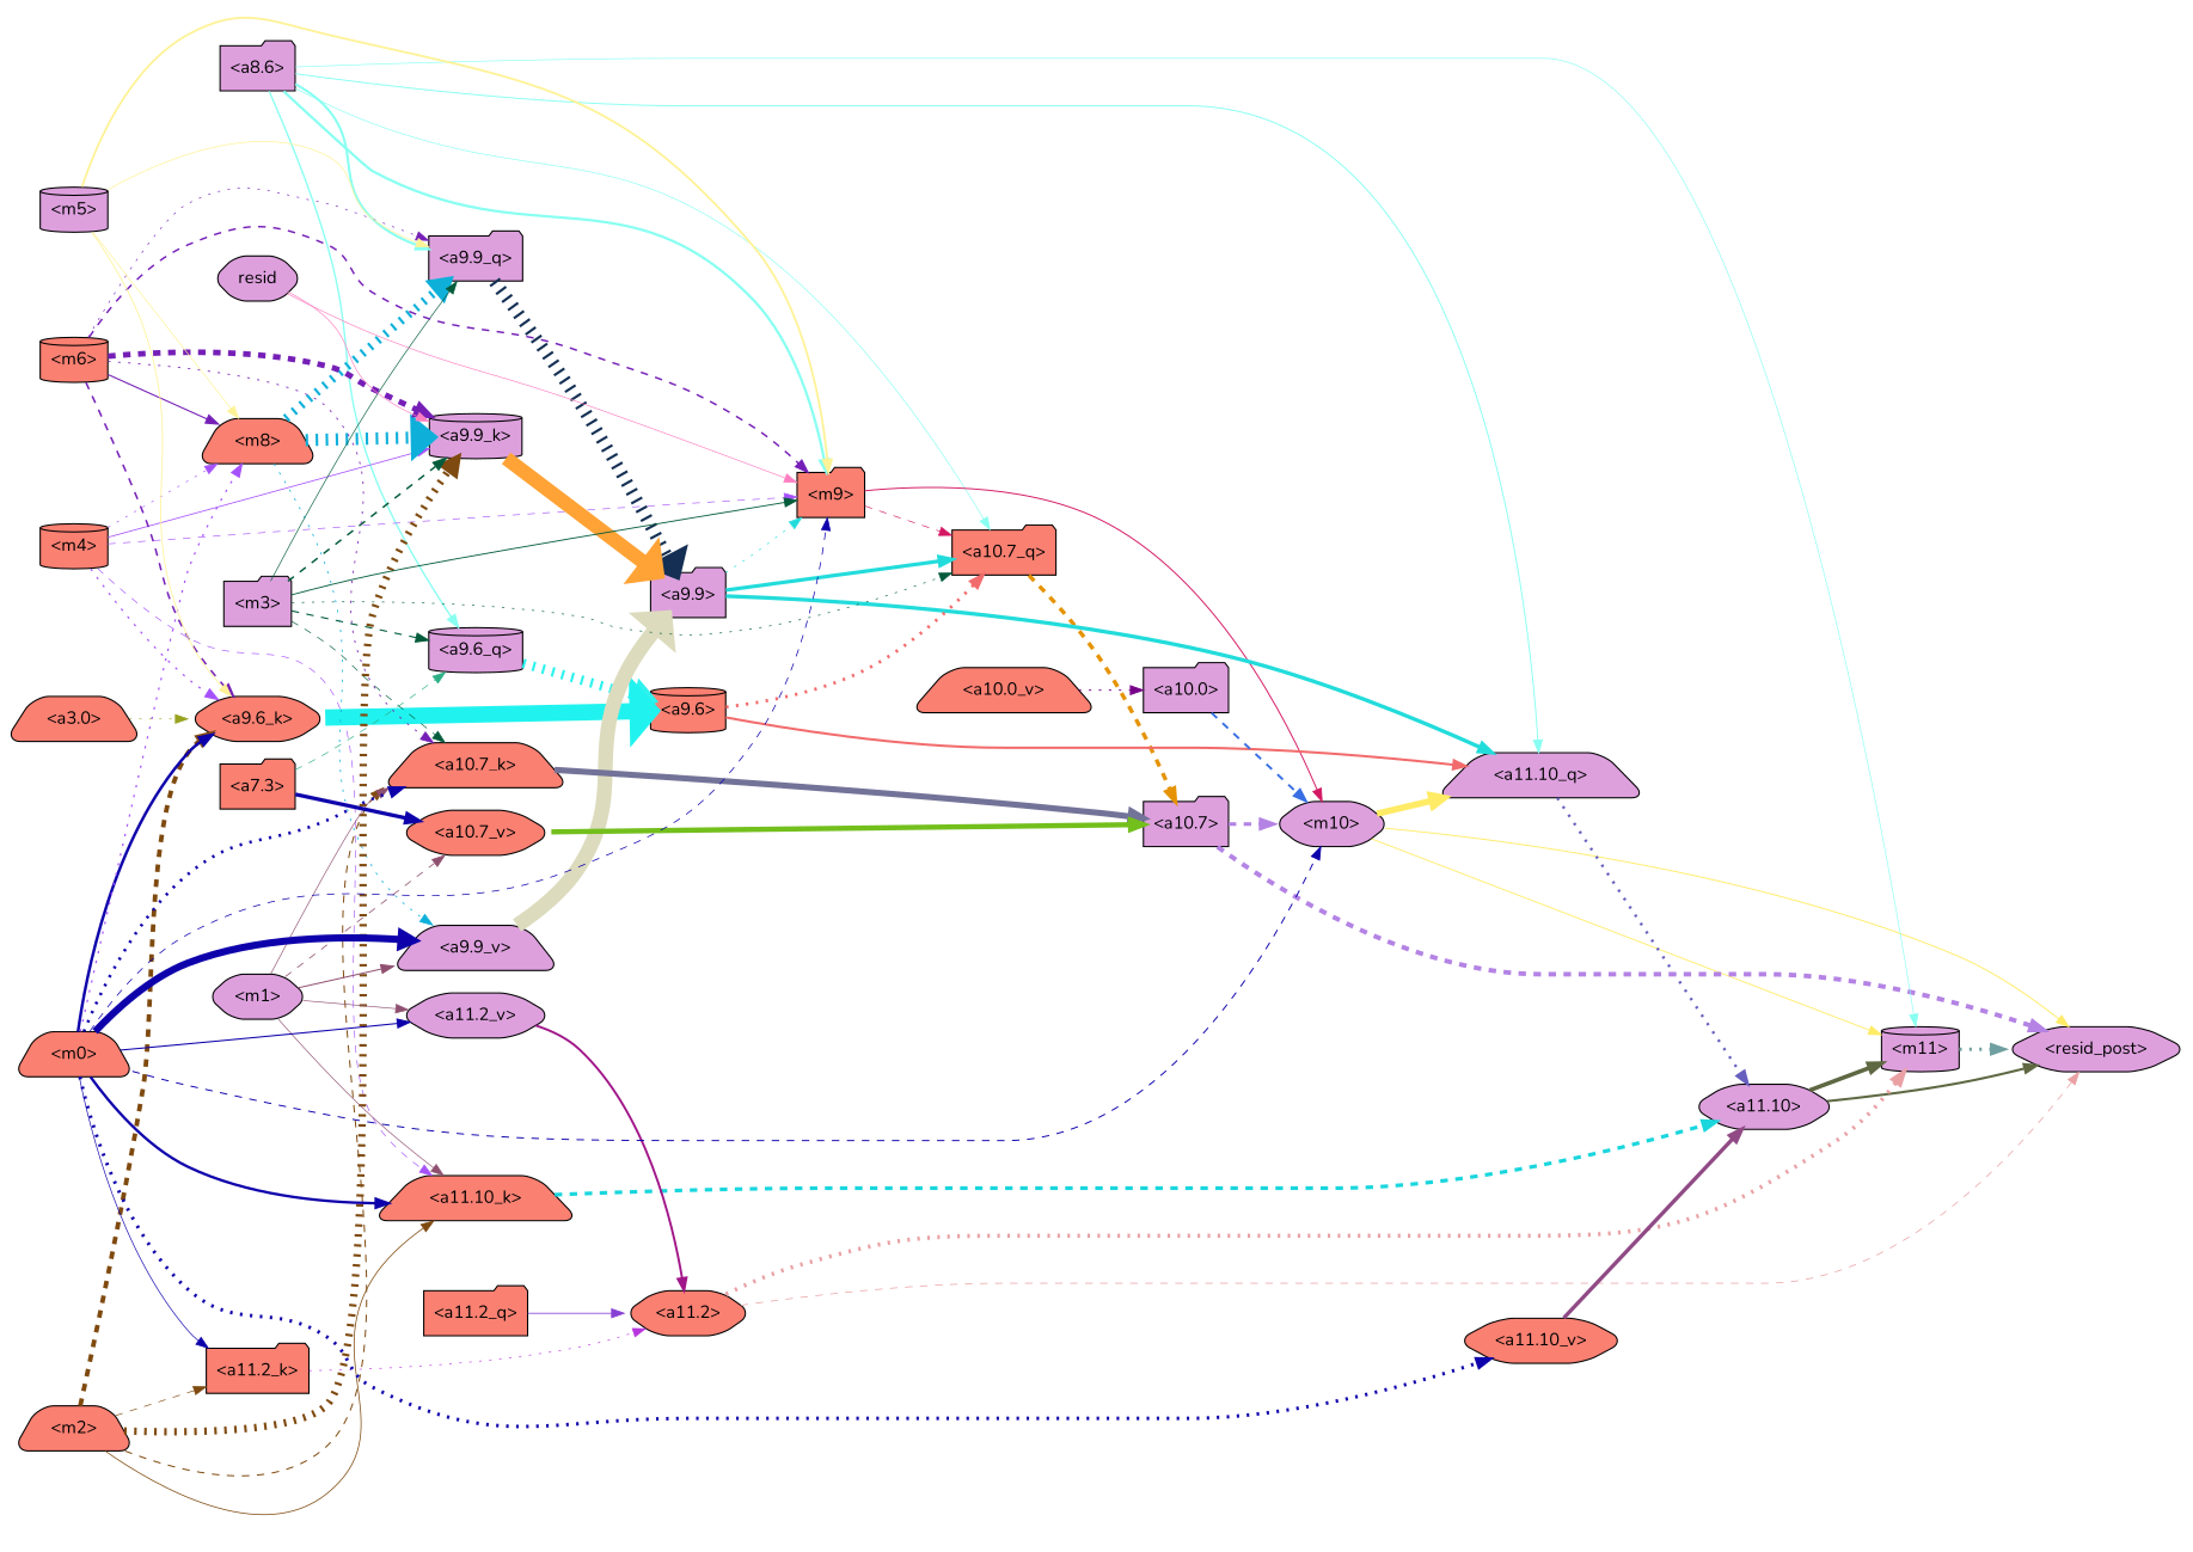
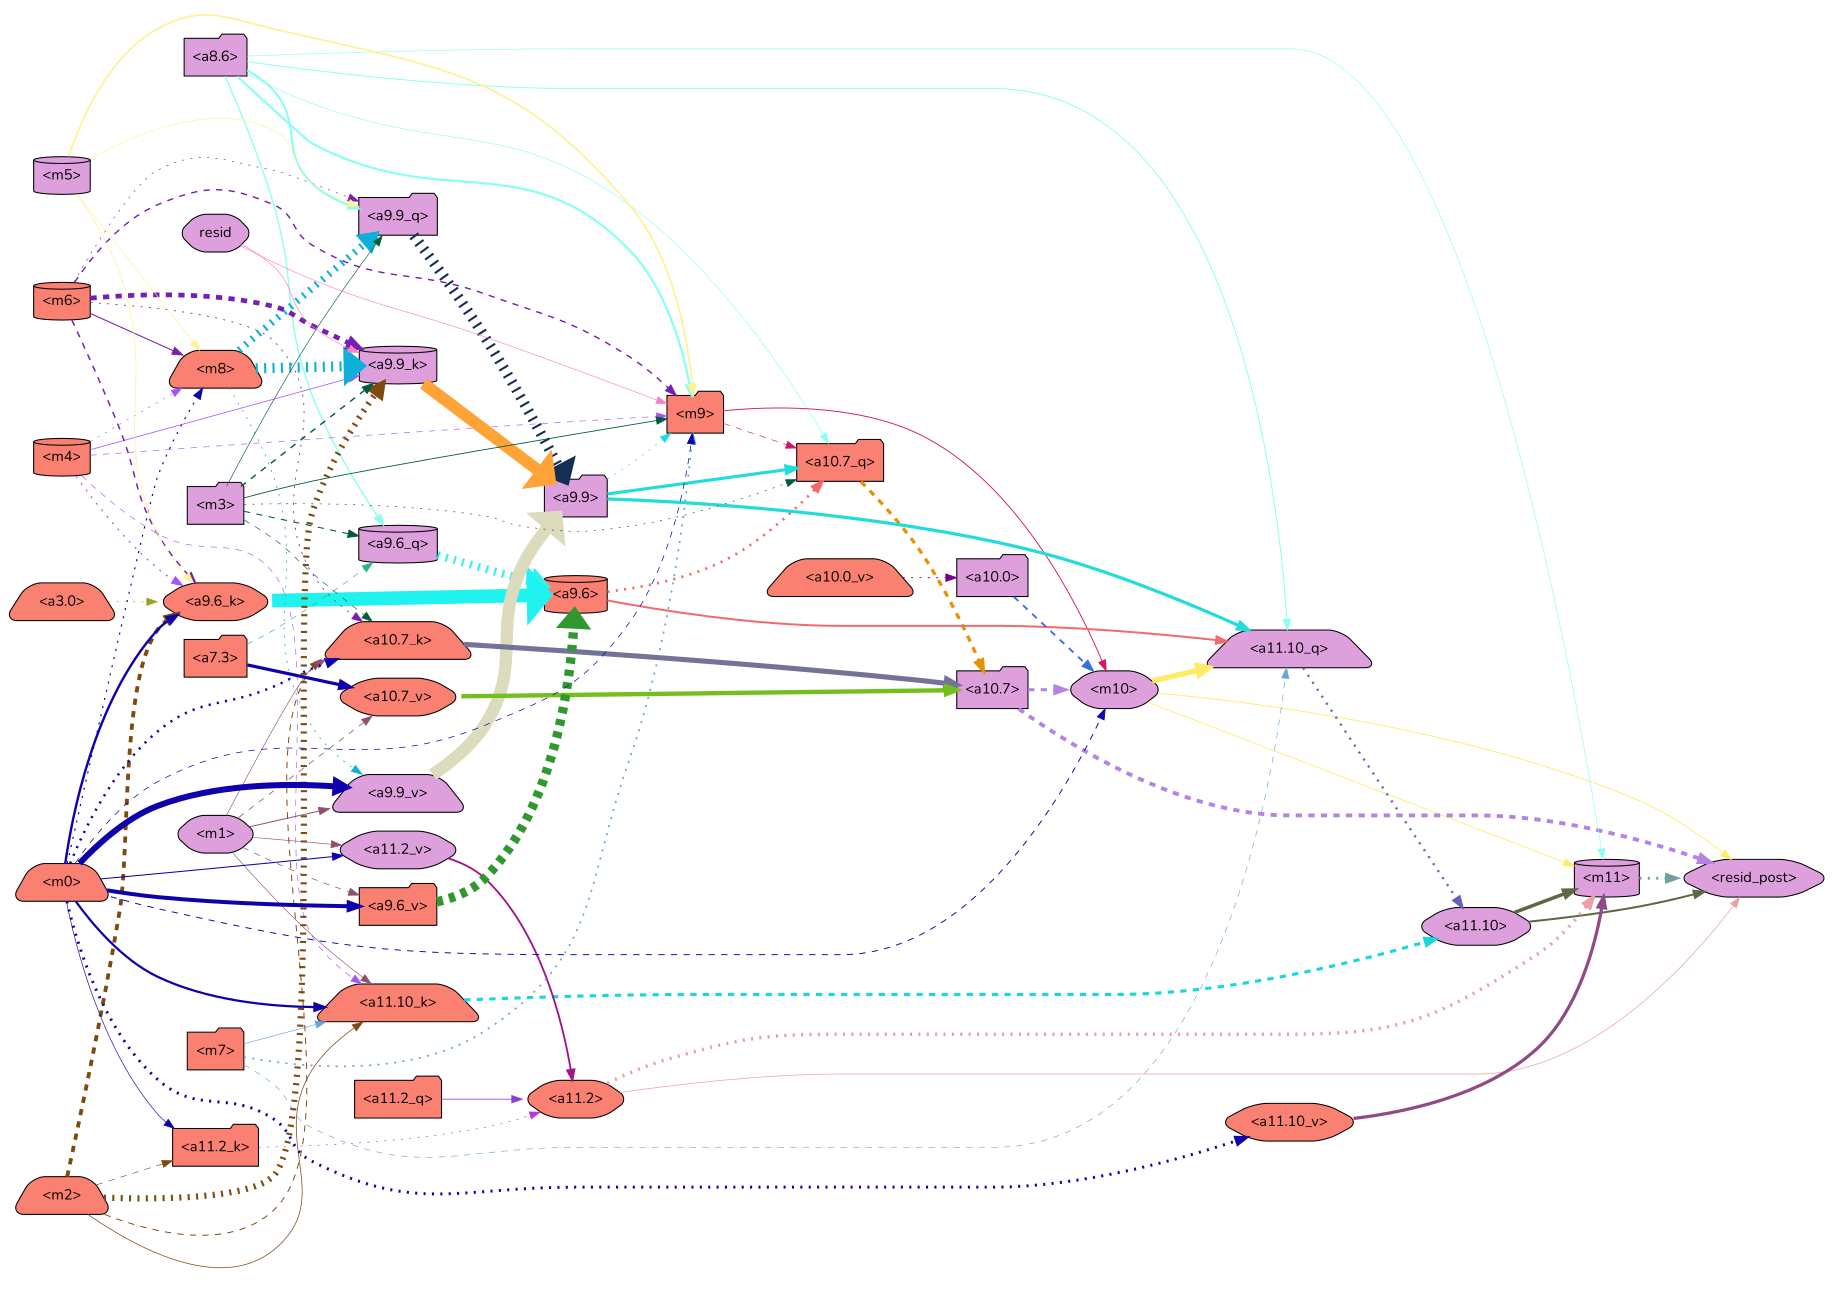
  strict digraph {
    fontname=Nunito
    rankdir=LR
    splines=true
    node [color=black fillcolor=salmon fontname=Nunito shape=folder style="filled, rounded"]
    edge [color="#0e01ab" fontname=Nunito penwidth=0.6 style=solid]
    "<m11>" [fillcolor=plum shape=cylinder]
    "<resid_post>" [fillcolor=plum shape=hexagon]
    "<a11.10>" [fillcolor=plum shape=hexagon]
    "<a11.2>" [shape=hexagon]
    "<m10>" [fillcolor=plum shape=hexagon]
    "<a11.10_q>" [fillcolor=plum shape=trapezium]
    "<a10.7>" [fillcolor=plum]
    "<a8.6>" [fillcolor=plum]
    "<m9>"
    "<a10.7_q>"
    "<a9.9_q>" [fillcolor=plum]
    "<a9.6_q>" [fillcolor=plum shape=cylinder]
    "<a9.9>" [fillcolor=plum]
    "<a9.6>" [shape=cylinder]
    "<a11.2_q>"
    "<a11.10_k>" [shape=trapezium]
    "<a11.2_k>"
    "<a11.10_v>" [shape=hexagon]
    "<a11.2_v>" [fillcolor=plum shape=hexagon]
+   "<m7>"
    "<m4>" [shape=cylinder]
    "<a9.9_k>" [fillcolor=plum shape=cylinder]
    "<a9.6_k>" [shape=hexagon]
    "<m8>" [shape=trapezium]
    "<a9.9_v>" [fillcolor=plum shape=trapezium]
    "<m2>" [shape=trapezium]
    "<a10.7_k>" [shape=trapezium]
    "<m1>" [fillcolor=plum shape=hexagon]
    "<a10.7_v>" [shape=hexagon]
+   "<a9.6_v>"
    "<m0>" [shape=trapezium]
    "<a10.0>" [fillcolor=plum]
    "<a10.0_v>" [shape=trapezium]
    "<m3>" [fillcolor=plum]
    "<m6>" [shape=cylinder]
    "<m5>" [fillcolor=plum shape=cylinder]
    n37 [fillcolor=plum label=resid shape=hexagon]
    "<a7.3>"
    "<a3.0>" [shape=trapezium]
    "<m11>" -> "<resid_post>" [color="#6f9fa0" penwidth=2.702841281890869 style=dotted]
    "<a11.10>" -> "<m11>" [color="#5e6842" penwidth=3.3565988540649414]
    "<a11.10>" -> "<resid_post>" [color="#5e6842" penwidth=1.9347846508026123]
    "<a11.2>" -> "<m11>" [color="#e9a1a4" penwidth=3.357710838317871 style=dotted]
-   "<a11.2>" -> "<resid_post>" [color="#e9a1a4" penwidth=0.6756799221038818 style=dashed]
+   "<a11.2>" -> "<resid_post>" [color="#e9a1a4" penwidth=0.6756799221038818]
    "<m10>" -> "<m11>" [color="#ffeb65" penwidth=0.7995781898498535 style=""]
    "<m10>" -> "<resid_post>" [color="#ffeb65" penwidth=0.84842848777771 style=""]
    "<m10>" -> "<a11.10_q>" [color="#ffeb65" penwidth=5.131217956542969 style=""]
    "<a11.10_q>" -> "<a11.10>" [color="#665fbe" penwidth=2.230653762817383 style=dotted]
    "<a10.7>" -> "<resid_post>" [color="#b483e4" penwidth=3.701959013938904 style=dashed]
    "<a10.7>" -> "<m10>" [color="#b483e4" penwidth=2.9233598709106445 style=dashed]
    "<a8.6>" -> "<m11>" [color="#89fff1" style=""]
    "<a8.6>" -> "<a11.10_q>" [color="#89fff1" penwidth=0.8920164108276367 style=""]
    "<a8.6>" -> "<m9>" [color="#89fff1" penwidth=2.0895538330078125 style=""]
    "<a8.6>" -> "<a10.7_q>" [color="#89fff1" style=""]
    "<a8.6>" -> "<a9.9_q>" [color="#89fff1" penwidth=1.9669651985168457 style=""]
    "<a8.6>" -> "<a9.6_q>" [color="#89fff1" penwidth=1.2784099578857422 style=""]
    "<m9>" -> "<m10>" [color="#d31863" penwidth=0.8976783752441406]
    "<m9>" -> "<a10.7_q>" [color="#d31863" style=dashed]
    "<a10.7_q>" -> "<a10.7>" [color="#e59303" penwidth=3.1667375564575195 style=dashed]
    "<a9.9_q>" -> "<a9.9>" [color="#142f53" penwidth=9.939762115478516 style=dotted]
    "<a9.6_q>" -> "<a9.6>" [color="#2df2ee" penwidth=7.661715507507324 style=dotted]
    "<a9.9>" -> "<a11.10_q>" [color="#22dcdb" penwidth=3.086172103881836]
    "<a9.9>" -> "<m9>" [color="#22dcdb" style=dotted]
    "<a9.9>" -> "<a10.7_q>" [color="#22dcdb" penwidth=2.9829912185668945]
    "<a9.6>" -> "<a11.10_q>" [color="#f26b6c" penwidth=1.9188203811645508]
    "<a9.6>" -> "<a10.7_q>" [color="#f26b6c" penwidth=2.6223926544189453 style=dotted]
    "<a11.2_q>" -> "<a11.2>" [color="#8740d4" penwidth=0.7805061340332031]
    "<a11.10_k>" -> "<a11.10>" [color="#1ad6dd" penwidth=3.010073661804199 style=dashed]
    "<a11.2_k>" -> "<a11.2>" [color="#b836de" style=dotted]
-   "<a11.10_v>" -> "<a11.10>" [color="#904a85" penwidth=3.0961761474609375]
+   "<a11.10_v>" -> "<m11>" [color="#904a85" penwidth=3.0961761474609375]
    "<a11.2_v>" -> "<a11.2>" [color="#a11689" penwidth=1.7951231002807617]
+   "<m7>" -> "<a11.10_q>" [color="#63a7d6" style=dashed]
+   "<m7>" -> "<m9>" [color="#63a7d6" penwidth=1.602376937866211 style=dotted]
+   "<m7>" -> "<a11.10_k>" [color="#63a7d6"]
    "<m4>" -> "<m9>" [color="#a652fb" style=dashed]
    "<m4>" -> "<a11.10_k>" [color="#a652fb" style=dashed]
    "<m4>" -> "<a9.9_k>" [color="#a652fb" penwidth=0.7440586090087891]
    "<m4>" -> "<a9.6_k>" [color="#a652fb" penwidth=1.1381549835205078 style=dotted]
    "<m4>" -> "<m8>" [color="#a652fb" style=dotted]
    "<a9.9_k>" -> "<a9.9>" [color="#ffa336" penwidth=11.399191856384277]
    "<a9.6_k>" -> "<a9.6>" [color="#20f3ef" penwidth=13.081165313720703]
    "<m8>" -> "<a9.9_q>" [color="#0eb0da" penwidth=6.900845050811768 style=dotted]
    "<m8>" -> "<a9.9_k>" [color="#0eb0da" penwidth=9.720273971557617 style=dotted]
    "<m8>" -> "<a9.9_v>" [color="#0eb0da" penwidth=0.7325820922851562 style=dotted]
    "<a9.9_v>" -> "<a9.9>" [color="#dcdbbd" penwidth=11.790493965148926 style=""]
    "<m2>" -> "<a11.10_k>" [color="#7f4a0f" penwidth=0.7053709030151367]
    "<m2>" -> "<a11.2_k>" [color="#7f4a0f" style=dashed]
    "<m2>" -> "<a9.9_k>" [color="#7f4a0f" penwidth=5.899354457855225 style=dotted]
    "<m2>" -> "<a9.6_k>" [color="#7f4a0f" penwidth=3.641721725463867 style=dashed]
    "<m2>" -> "<a10.7_k>" [color="#7f4a0f" penwidth=0.9458351135253906 style=dashed]
    "<a10.7_k>" -> "<a10.7>" [color="#737399" penwidth=4.86921501159668]
    "<m1>" -> "<a11.10_k>" [color="#8f5070"]
    "<m1>" -> "<a11.2_v>" [color="#8f5070"]
    "<m1>" -> "<a9.9_v>" [color="#8f5070" penwidth=0.9372577667236328]
    "<m1>" -> "<a10.7_k>" [color="#8f5070"]
    "<m1>" -> "<a10.7_v>" [color="#8f5070" penwidth=0.7276821136474609 style=dashed]
+   "<m1>" -> "<a9.6_v>" [color="#8f5070" penwidth=0.6895580291748047 style=dashed]
    "<a10.7_v>" -> "<a10.7>" [color="#73bf1c" penwidth=4.189113616943359]
+   "<a9.6_v>" -> "<a9.6>" [color="#30982f" penwidth=8.907938003540039 style=dashed]
    "<m0>" -> "<m10>" [penwidth=0.9029474258422852 style=dashed]
    "<m0>" -> "<m9>" [penwidth=0.6837482452392578 style=dashed]
    "<m0>" -> "<a11.10_k>" [penwidth=2.144052505493164]
    "<m0>" -> "<a11.2_k>" [penwidth=0.6134786605834961]
    "<m0>" -> "<a11.10_v>" [penwidth=2.813839912414551 style=dotted]
    "<m0>" -> "<a11.2_v>" [penwidth=0.9900531768798828]
    "<m0>" -> "<a9.6_k>" [penwidth=2.3033218383789062]
-   "<m0>" -> "<m8>" [color="#a652fb" penwidth=1.1439266204833984 style=dotted]
+   "<m0>" -> "<m8>" [penwidth=1.1439266204833984 style=dotted]
    "<m0>" -> "<a9.9_v>" [penwidth=5.749459266662598]
    "<m0>" -> "<a10.7_k>" [penwidth=2.4311294555664062 style=dotted]
+   "<m0>" -> "<a9.6_v>" [penwidth=3.8124656677246094]
    "<a10.0>" -> "<m10>" [color="#386ee3" penwidth=1.7953290939331055 style=dashed]
    "<a10.0_v>" -> "<a10.0>" [color="#760189" penwidth=0.9297943115234375 style=dotted]
    "<m3>" -> "<m9>" [color="#025b3b" penwidth=0.8340511322021484]
    "<m3>" -> "<a10.7_q>" [color="#025b3b" style=dotted]
    "<m3>" -> "<a9.9_q>" [color="#025b3b"]
    "<m3>" -> "<a9.6_q>" [color="#025b3b" penwidth=1.023146629333496 style=dashed]
    "<m3>" -> "<a9.9_k>" [color="#025b3b" penwidth=1.3686113357543945 style=dashed]
    "<m3>" -> "<a10.7_k>" [color="#025b3b" style=dashed]
    "<m6>" -> "<m9>" [color="#751fb7" penwidth=1.3627052307128906 style=dashed]
    "<m6>" -> "<a9.9_q>" [color="#751fb7" style=dotted]
    "<m6>" -> "<a9.9_k>" [color="#751fb7" penwidth=4.531258583068848 style=dashed]
    "<m6>" -> "<a9.6_k>" [color="#751fb7" penwidth=1.4181280136108398 style=dashed]
    "<m6>" -> "<m8>" [color="#751fb7" penwidth=1.0155630111694336]
    "<m6>" -> "<a10.7_k>" [color="#751fb7" penwidth=0.7860317230224609 style=dotted]
    "<m5>" -> "<m9>" [color="#fef297" penwidth=1.681243896484375 style=""]
    "<m5>" -> "<a9.9_q>" [color="#fef297" penwidth=0.6613569259643555 style=""]
    "<m5>" -> "<a9.6_k>" [color="#fef297" penwidth=0.758631706237793 style=""]
    "<m5>" -> "<m8>" [color="#fef297" penwidth=0.6134414672851562 style=""]
    n37 -> "<m9>" [color="#fd7fc0"]
    n37 -> "<a9.9_k>" [color="#fd7fc0"]
    "<a7.3>" -> "<a9.6_q>" [color="#2daf86" style=dashed]
    "<a7.3>" -> "<a10.7_v>" [penwidth=3.061185836791992]
    "<a3.0>" -> "<a9.6_k>" [color="#98a21f" style=dotted]
  }
